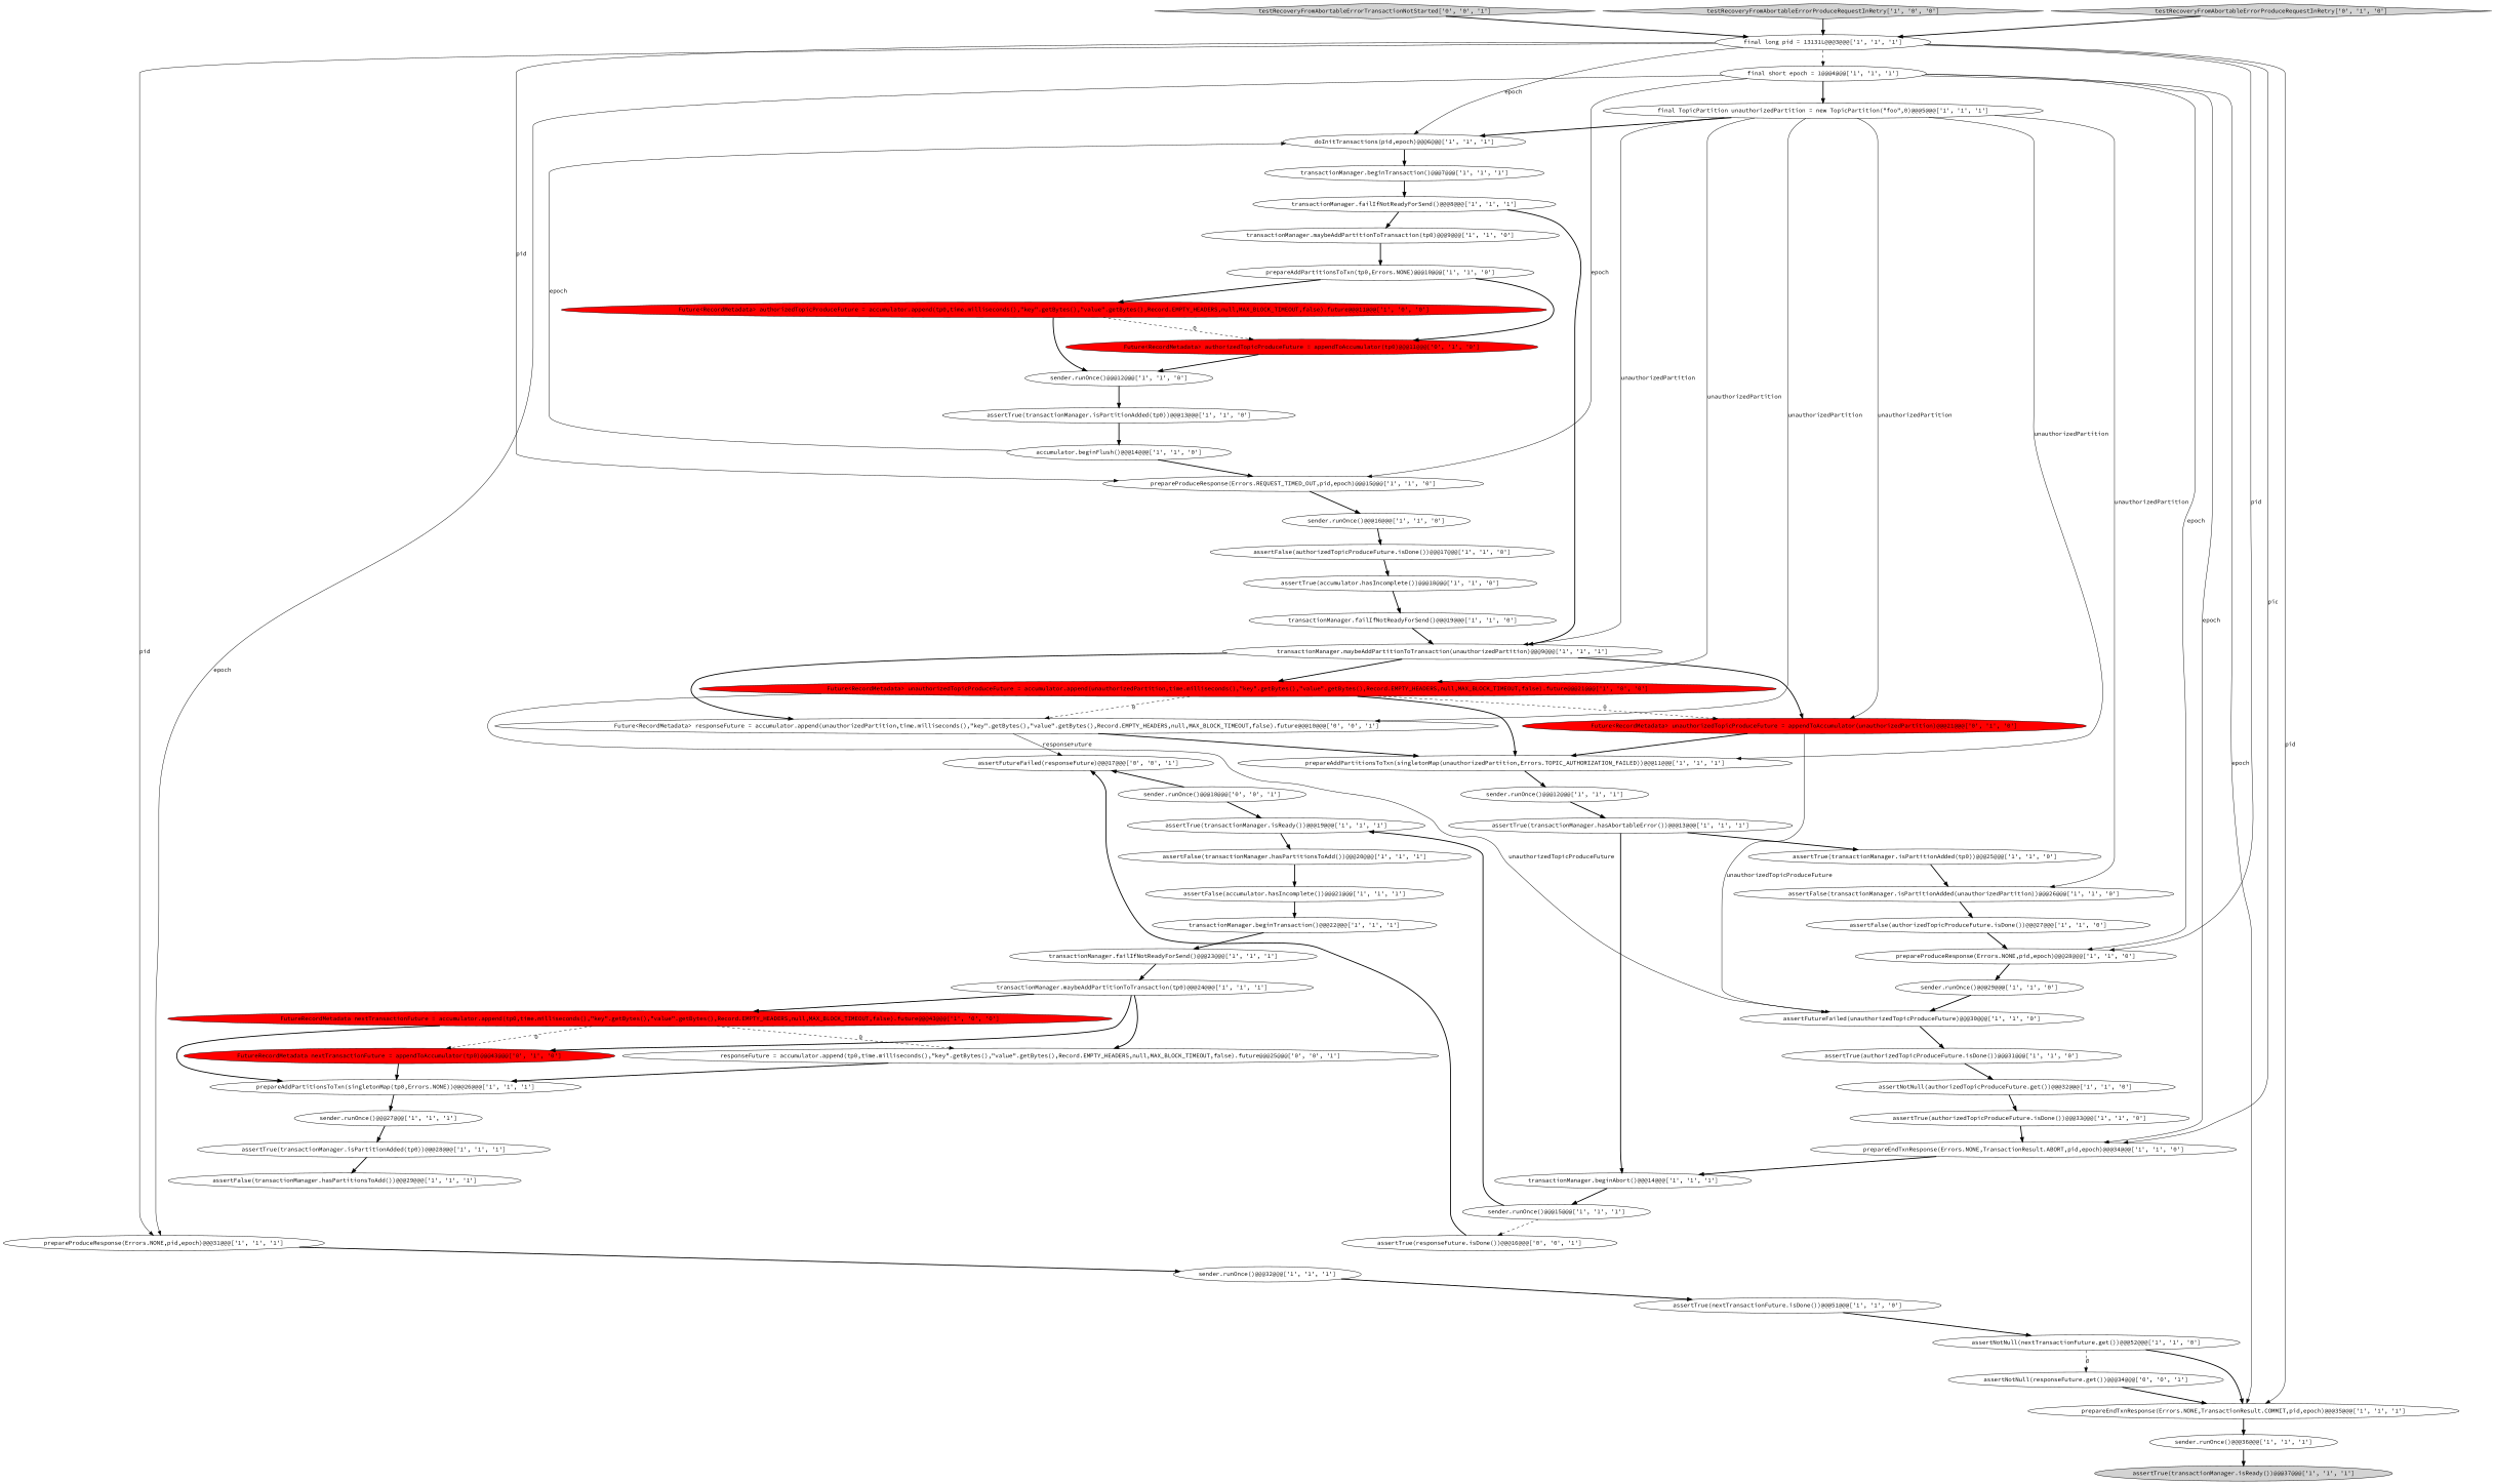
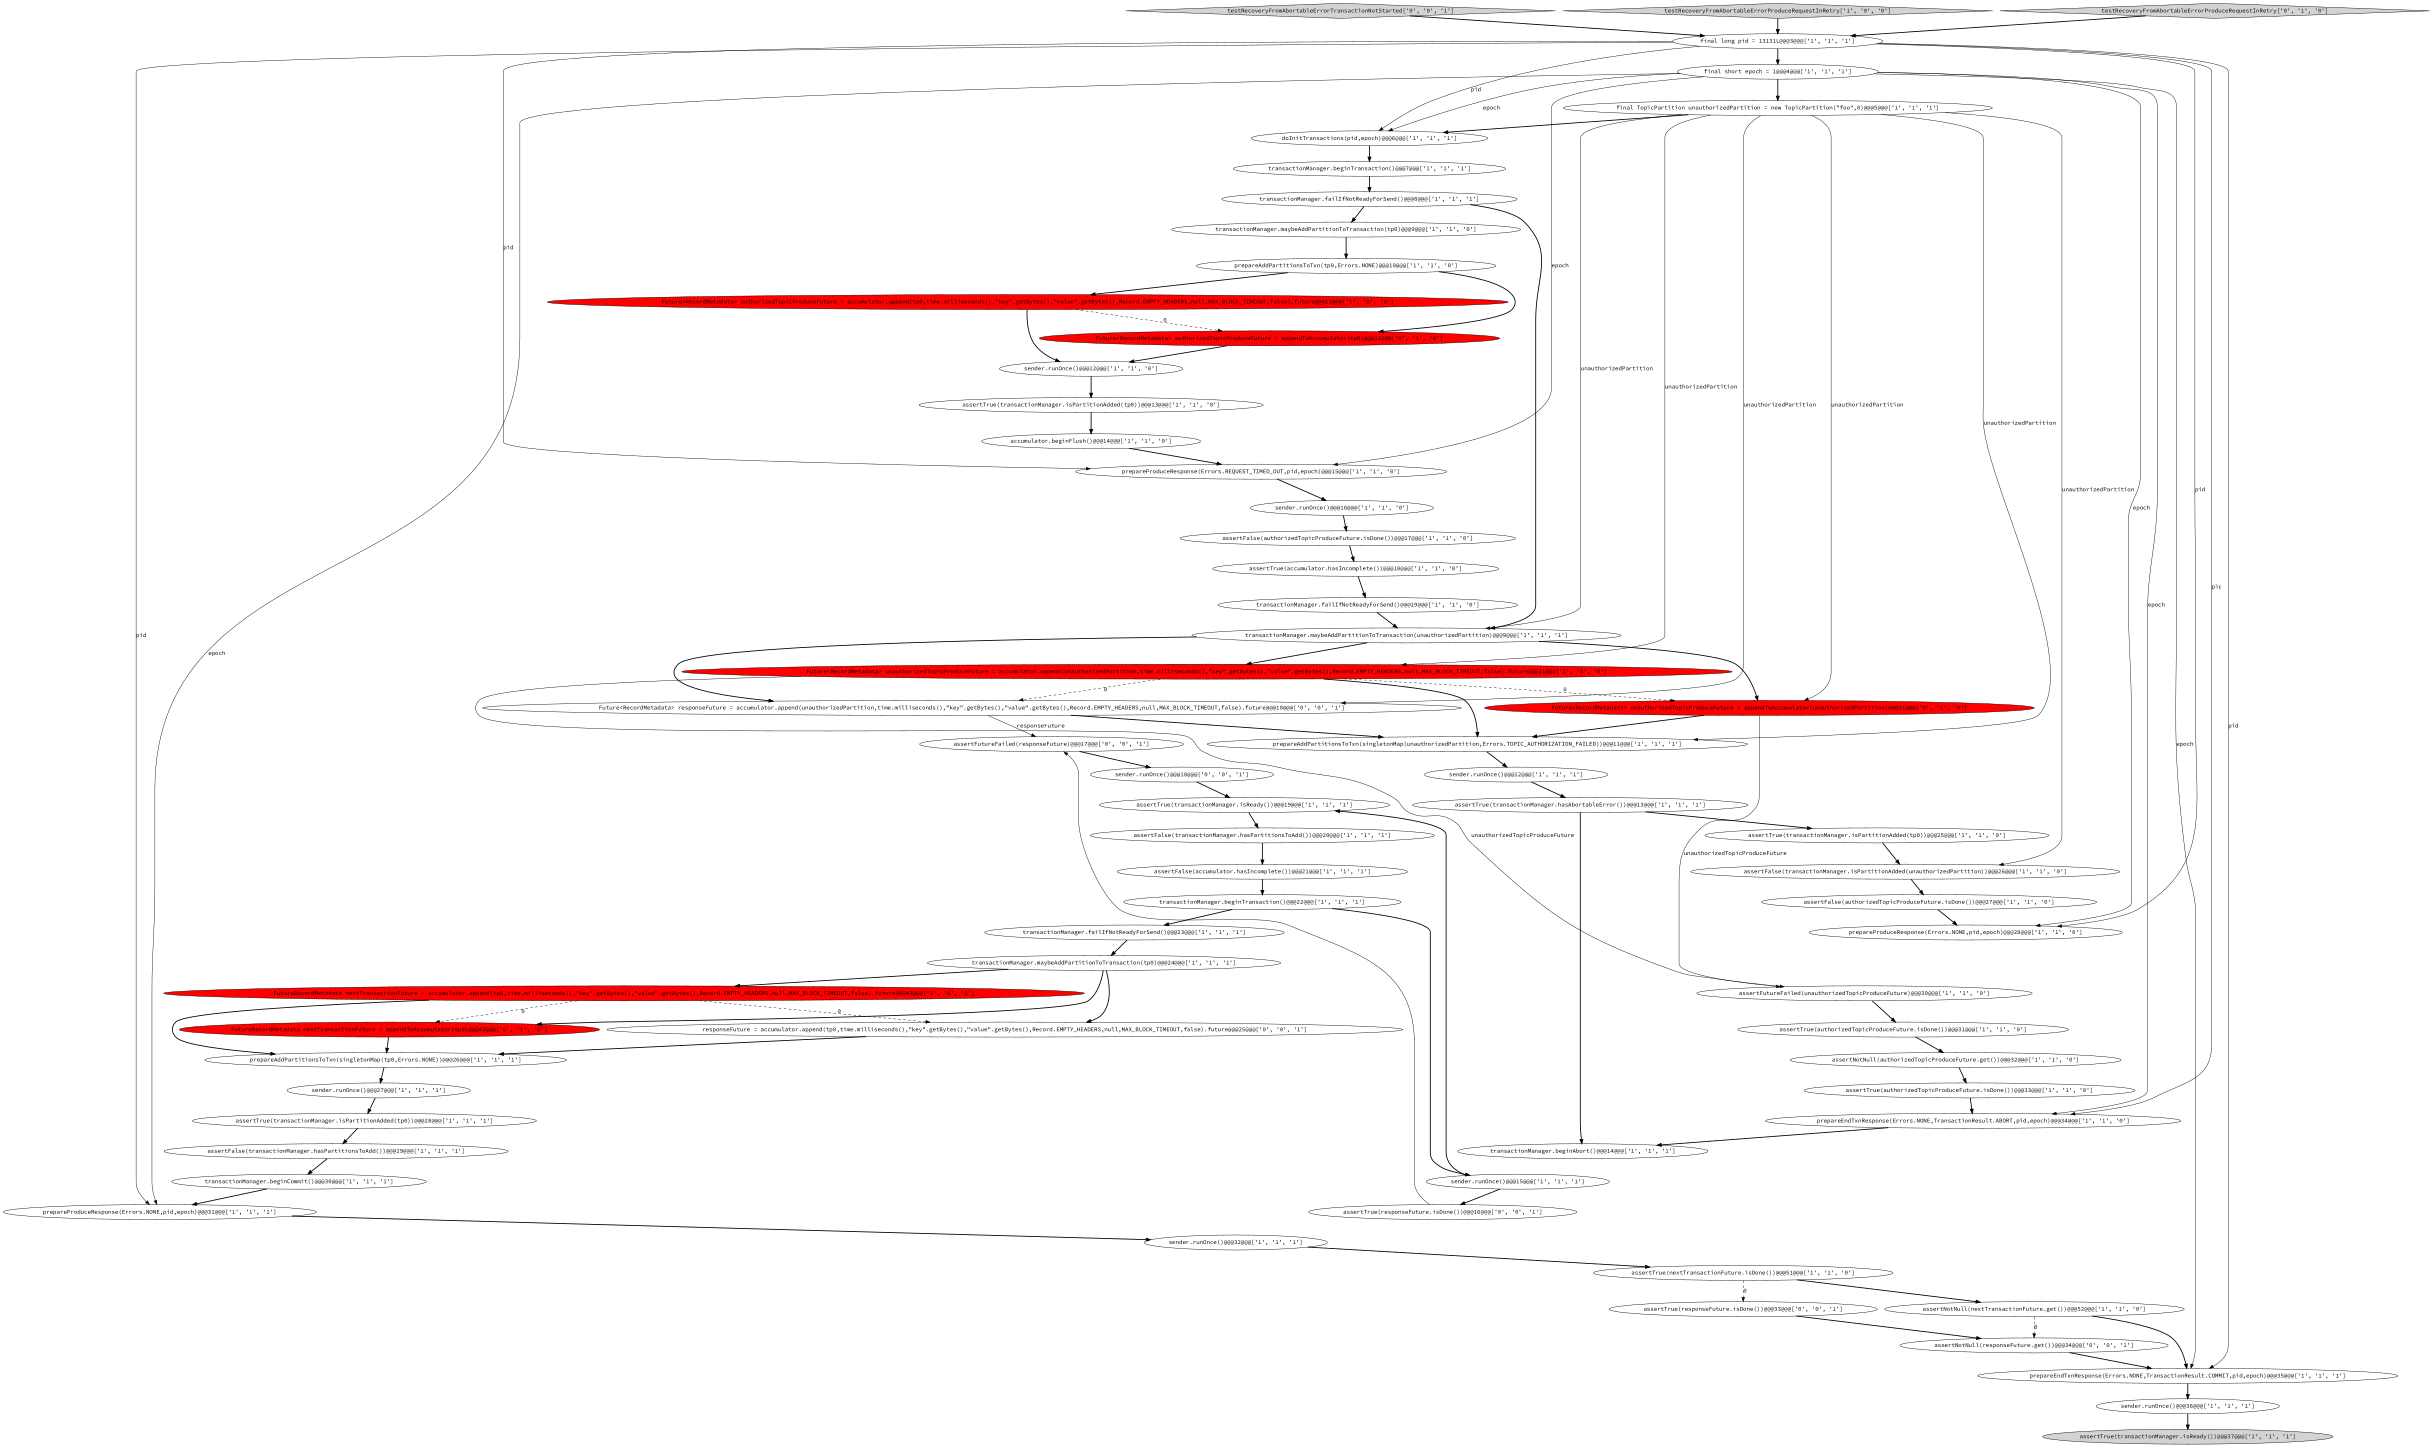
  digraph {
    fontname="Source Code Pro"
    node [fillcolor=white fontname="Source Code Pro" shape=ellipse style=filled]
    edge [fontname="Source Code Pro" style=bold]
    n1 [label="assertFutureFailed(responseFuture)@@@17@@@['0', '0', '1']"]
    n2 [label="sender.runOnce()@@@18@@@['0', '0', '1']"]
    n3 [label="assertTrue(transactionManager.isReady())@@@19@@@['1', '1', '1']"]
+   n4 [label="transactionManager.beginCommit()@@@30@@@['1', '1', '1']"]
    n5 [label="prepareProduceResponse(Errors.NONE,pid,epoch)@@@31@@@['1', '1', '1']"]
    n6 [label="sender.runOnce()@@@32@@@['1', '1', '1']"]
    n7 [label="accumulator.beginFlush()@@@14@@@['1', '1', '0']"]
    n8 [label="prepareProduceResponse(Errors.REQUEST_TIMED_OUT,pid,epoch)@@@15@@@['1', '1', '0']"]
    n9 [label="sender.runOnce()@@@16@@@['1', '1', '0']"]
    n10 [label="assertNotNull(authorizedTopicProduceFuture.get())@@@32@@@['1', '1', '0']"]
    n11 [label="assertTrue(authorizedTopicProduceFuture.isDone())@@@33@@@['1', '1', '0']"]
    n12 [label="prepareEndTxnResponse(Errors.NONE,TransactionResult.ABORT,pid,epoch)@@@34@@@['1', '1', '0']"]
    n13 [label="assertFalse(authorizedTopicProduceFuture.isDone())@@@17@@@['1', '1', '0']"]
    n14 [label="assertTrue(accumulator.hasIncomplete())@@@18@@@['1', '1', '0']"]
    n15 [label="assertFalse(transactionManager.hasPartitionsToAdd())@@@20@@@['1', '1', '1']"]
    n16 [label="assertFalse(accumulator.hasIncomplete())@@@21@@@['1', '1', '1']"]
    n17 [label="transactionManager.beginTransaction()@@@22@@@['1', '1', '1']"]
    n18 [label="transactionManager.beginAbort()@@@14@@@['1', '1', '1']"]
    n19 [label="sender.runOnce()@@@15@@@['1', '1', '1']"]
    n20 [label="assertTrue(responseFuture.isDone())@@@16@@@['0', '0', '1']"]
    n21 [label="final long pid = 13131L@@@3@@@['1', '1', '1']"]
    n22 [label="doInitTransactions(pid,epoch)@@@6@@@['1', '1', '1']"]
    n23 [label="final short epoch = 1@@@4@@@['1', '1', '1']"]
    n24 [label="prepareProduceResponse(Errors.NONE,pid,epoch)@@@28@@@['1', '1', '0']"]
    n25 [label="prepareEndTxnResponse(Errors.NONE,TransactionResult.COMMIT,pid,epoch)@@@35@@@['1', '1', '1']"]
    n26 [label="transactionManager.beginTransaction()@@@7@@@['1', '1', '1']"]
    n27 [label="final TopicPartition unauthorizedPartition = new TopicPartition(\"foo\",0)@@@5@@@['1', '1', '1']"]
-   n28 [label="sender.runOnce()@@@29@@@['1', '1', '0']"]
    n29 [label="sender.runOnce()@@@36@@@['1', '1', '1']"]
    n30 [label="transactionManager.failIfNotReadyForSend()@@@23@@@['1', '1', '1']"]
    n31 [label="transactionManager.maybeAddPartitionToTransaction(tp0)@@@24@@@['1', '1', '1']"]
    n32 [fillcolor=red label="FutureRecordMetadata nextTransactionFuture = appendToAccumulator(tp0)@@@43@@@['0', '1', '0']"]
    n33 [label="prepareAddPartitionsToTxn(singletonMap(tp0,Errors.NONE))@@@26@@@['1', '1', '1']"]
    n34 [label="sender.runOnce()@@@27@@@['1', '1', '1']"]
    n35 [fillcolor=lightgray label="testRecoveryFromAbortableErrorTransactionNotStarted['0', '0', '1']" shape=diamond]
    n36 [label="assertFalse(authorizedTopicProduceFuture.isDone())@@@27@@@['1', '1', '0']"]
    n37 [fillcolor=lightgray label="testRecoveryFromAbortableErrorProduceRequestInRetry['1', '0', '0']" shape=diamond]
    n38 [fillcolor=red label="Future<RecordMetadata> unauthorizedTopicProduceFuture = appendToAccumulator(unauthorizedPartition)@@@21@@@['0', '1', '0']"]
    n39 [label="prepareAddPartitionsToTxn(singletonMap(unauthorizedPartition,Errors.TOPIC_AUTHORIZATION_FAILED))@@@11@@@['1', '1', '1']"]
    n40 [label="assertFutureFailed(unauthorizedTopicProduceFuture)@@@30@@@['1', '1', '0']"]
    n41 [label="sender.runOnce()@@@12@@@['1', '1', '1']"]
    n42 [label="assertTrue(authorizedTopicProduceFuture.isDone())@@@31@@@['1', '1', '0']"]
    n43 [label="transactionManager.maybeAddPartitionToTransaction(unauthorizedPartition)@@@9@@@['1', '1', '1']"]
    n44 [label="Future<RecordMetadata> responseFuture = accumulator.append(unauthorizedPartition,time.milliseconds(),\"key\".getBytes(),\"value\".getBytes(),Record.EMPTY_HEADERS,null,MAX_BLOCK_TIMEOUT,false).future@@@10@@@['0', '0', '1']"]
    n45 [fillcolor=red label="Future<RecordMetadata> unauthorizedTopicProduceFuture = accumulator.append(unauthorizedPartition,time.milliseconds(),\"key\".getBytes(),\"value\".getBytes(),Record.EMPTY_HEADERS,null,MAX_BLOCK_TIMEOUT,false).future@@@21@@@['1', '0', '0']"]
    n46 [label="assertFalse(transactionManager.isPartitionAdded(unauthorizedPartition))@@@26@@@['1', '1', '0']"]
+   n47 [label="assertTrue(responseFuture.isDone())@@@33@@@['0', '0', '1']"]
    n48 [label="assertNotNull(responseFuture.get())@@@34@@@['0', '0', '1']"]
    n49 [label="transactionManager.failIfNotReadyForSend()@@@8@@@['1', '1', '1']"]
    n50 [fillcolor=lightgray label="assertTrue(transactionManager.isReady())@@@37@@@['1', '1', '1']"]
    n51 [label="transactionManager.failIfNotReadyForSend()@@@19@@@['1', '1', '0']"]
    n52 [label="transactionManager.maybeAddPartitionToTransaction(tp0)@@@9@@@['1', '1', '0']"]
    n53 [label="prepareAddPartitionsToTxn(tp0,Errors.NONE)@@@10@@@['1', '1', '0']"]
    n54 [fillcolor=red label="Future<RecordMetadata> authorizedTopicProduceFuture = accumulator.append(tp0,time.milliseconds(),\"key\".getBytes(),\"value\".getBytes(),Record.EMPTY_HEADERS,null,MAX_BLOCK_TIMEOUT,false).future@@@11@@@['1', '0', '0']"]
    n55 [fillcolor=red label="Future<RecordMetadata> authorizedTopicProduceFuture = appendToAccumulator(tp0)@@@11@@@['0', '1', '0']"]
    n56 [label="assertTrue(transactionManager.isPartitionAdded(tp0))@@@28@@@['1', '1', '1']"]
    n57 [label="sender.runOnce()@@@12@@@['1', '1', '0']"]
    n58 [label="assertTrue(transactionManager.isPartitionAdded(tp0))@@@13@@@['1', '1', '0']"]
    n59 [label="assertFalse(transactionManager.hasPartitionsToAdd())@@@29@@@['1', '1', '1']"]
    n60 [fillcolor=red label="FutureRecordMetadata nextTransactionFuture = accumulator.append(tp0,time.milliseconds(),\"key\".getBytes(),\"value\".getBytes(),Record.EMPTY_HEADERS,null,MAX_BLOCK_TIMEOUT,false).future@@@43@@@['1', '0', '0']"]
    n61 [label="responseFuture = accumulator.append(tp0,time.milliseconds(),\"key\".getBytes(),\"value\".getBytes(),Record.EMPTY_HEADERS,null,MAX_BLOCK_TIMEOUT,false).future@@@25@@@['0', '0', '1']"]
    n62 [fillcolor=lightgray label="testRecoveryFromAbortableErrorProduceRequestInRetry['0', '1', '0']" shape=diamond]
    n63 [label="assertTrue(transactionManager.hasAbortableError())@@@13@@@['1', '1', '1']"]
    n64 [label="assertTrue(transactionManager.isPartitionAdded(tp0))@@@25@@@['1', '1', '0']"]
    n65 [label="assertNotNull(nextTransactionFuture.get())@@@52@@@['1', '1', '0']"]
    n66 [label="assertTrue(nextTransactionFuture.isDone())@@@51@@@['1', '1', '0']"]
-   n2 -> n1
+   n1 -> n2
    n2 -> n3
    n3 -> n15
+   n4 -> n5
    n5 -> n6
    n6 -> n66
    n7 -> n8
    n8 -> n9
    n9 -> n13
    n10 -> n11
    n11 -> n12
    n12 -> n18
    n13 -> n14
    n14 -> n51
    n15 -> n16
    n16 -> n17
    n17 -> n30
-   n18 -> n19
+   n17 -> n19
    n19 -> n3
-   n19 -> n20 [style=dashed]
-   n20 -> n1
+   n19 -> n20
+   n20 -> n1 [style=solid]
    n21 -> n5 [label=pid style=solid]
    n21 -> n8 [label=pid style=solid]
    n21 -> n12 [label=pid style=solid]
-   n21 -> n22 [label=epoch style=solid]
-   n21 -> n23 [style=dashed]
+   n21 -> n22 [label=pid style=solid]
+   n21 -> n23
    n21 -> n24 [label=pid style=solid]
    n21 -> n25 [label=pid style=solid]
    n22 -> n26
    n23 -> n5 [label=epoch style=solid]
    n23 -> n8 [label=epoch style=solid]
    n23 -> n12 [label=epoch style=solid]
-   n7 -> n22 [label=epoch style=solid]
+   n23 -> n22 [label=epoch style=solid]
    n23 -> n24 [label=epoch style=solid]
    n23 -> n25 [label=epoch style=solid]
    n23 -> n27
-   n24 -> n28
    n25 -> n29
    n26 -> n49
    n27 -> n22
    n27 -> n38 [label=unauthorizedPartition style=solid]
    n27 -> n39 [label=unauthorizedPartition style=solid]
    n27 -> n43 [label=unauthorizedPartition style=solid]
    n27 -> n44 [label=unauthorizedPartition style=solid]
    n27 -> n45 [label=unauthorizedPartition style=solid]
    n27 -> n46 [label=unauthorizedPartition style=solid]
-   n28 -> n40
    n29 -> n50
    n30 -> n31
    n31 -> n32
    n31 -> n60
    n31 -> n61
    n32 -> n33
    n33 -> n34
    n34 -> n56
    n35 -> n21
    n36 -> n24
    n37 -> n21
    n38 -> n39
    n38 -> n40 [label=unauthorizedTopicProduceFuture style=solid]
    n39 -> n41
    n40 -> n42
    n41 -> n63
    n42 -> n10
    n43 -> n38
    n43 -> n44
    n43 -> n45
    n44 -> n1 [label=responseFuture style=solid]
    n44 -> n39
    n45 -> n38 [label=0 style=dashed]
    n45 -> n39
    n45 -> n40 [label=unauthorizedTopicProduceFuture style=solid]
    n45 -> n44 [label=0 style=dashed]
    n46 -> n36
+   n47 -> n48
    n48 -> n25
    n49 -> n43
    n49 -> n52
    n51 -> n43
    n52 -> n53
    n53 -> n54
    n53 -> n55
    n54 -> n55 [label=0 style=dashed]
    n54 -> n57
    n55 -> n57
    n56 -> n59
    n57 -> n58
    n58 -> n7
+   n59 -> n4
    n60 -> n32 [label=0 style=dashed]
    n60 -> n33
    n60 -> n61 [label=0 style=dashed]
    n61 -> n33
    n62 -> n21
    n63 -> n18
    n63 -> n64
    n64 -> n46
    n65 -> n25
    n65 -> n48 [label=0 style=dashed]
+   n66 -> n47 [label=0 style=dashed]
    n66 -> n65
  }
